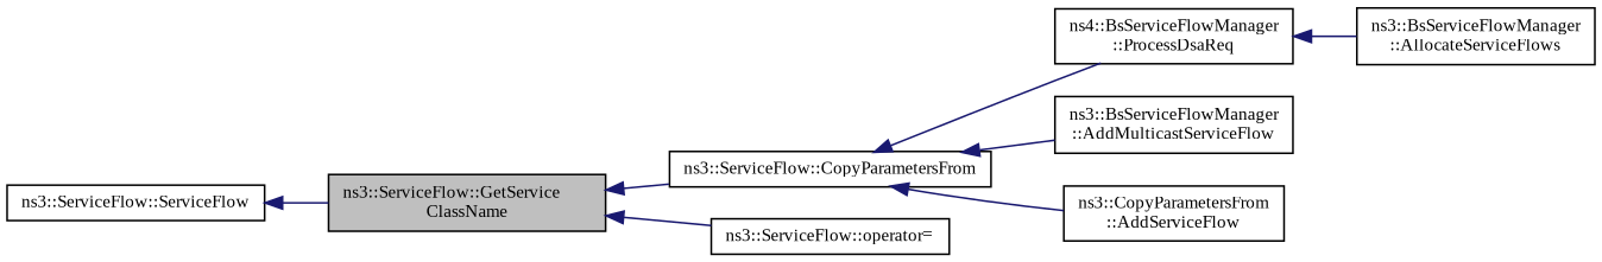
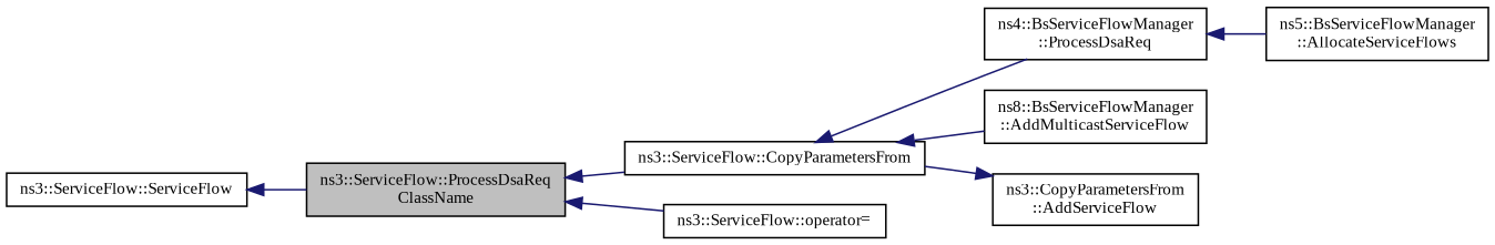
  digraph {
    fontname="Liberation Serif"
    rankdir=LR
    node [color=black fillcolor=white fontname="Liberation Serif" fontsize=10 shape=record style=filled]
    edge [color=midnightblue dir=back fontname="Liberation Serif" fontsize=10 labelfontname=Helvetica labelfontsize=10 style=solid]
-   n1 [fillcolor=grey75 fontcolor=black height=0.2 label="ns3::ServiceFlow::GetService\lClassName" width=0.4]
+   n1 [fillcolor=grey75 fontcolor=black height=0.2 label="ns3::ServiceFlow::ProcessDsaReq\lClassName" width=0.4]
    n2 [height=0.2 label="ns3::ServiceFlow::CopyParametersFrom" width=0.4]
    n3 [height=0.2 label="ns3::ServiceFlow::operator=" width=0.4]
    n4 [height=0.2 label="ns4::BsServiceFlowManager\l::ProcessDsaReq" width=0.4]
-   n5 [height=0.2 label="ns3::BsServiceFlowManager\l::AddMulticastServiceFlow" width=0.4]
+   n5 [height=0.2 label="ns8::BsServiceFlowManager\l::AddMulticastServiceFlow" width=0.4]
    n6 [height=0.2 label="ns3::CopyParametersFrom\l::AddServiceFlow" width=0.4]
    n7 [height=0.2 label="ns3::ServiceFlow::ServiceFlow" width=0.4]
-   n8 [height=0.2 label="ns3::BsServiceFlowManager\l::AllocateServiceFlows" width=0.4]
+   n8 [height=0.2 label="ns5::BsServiceFlowManager\l::AllocateServiceFlows" width=0.4]
    n1 -> n2
    n1 -> n3
    n2 -> n4
    n2 -> n5
-   n2 -> n6
+   n6 -> n2
    n4 -> n8
    n7 -> n1
  }
